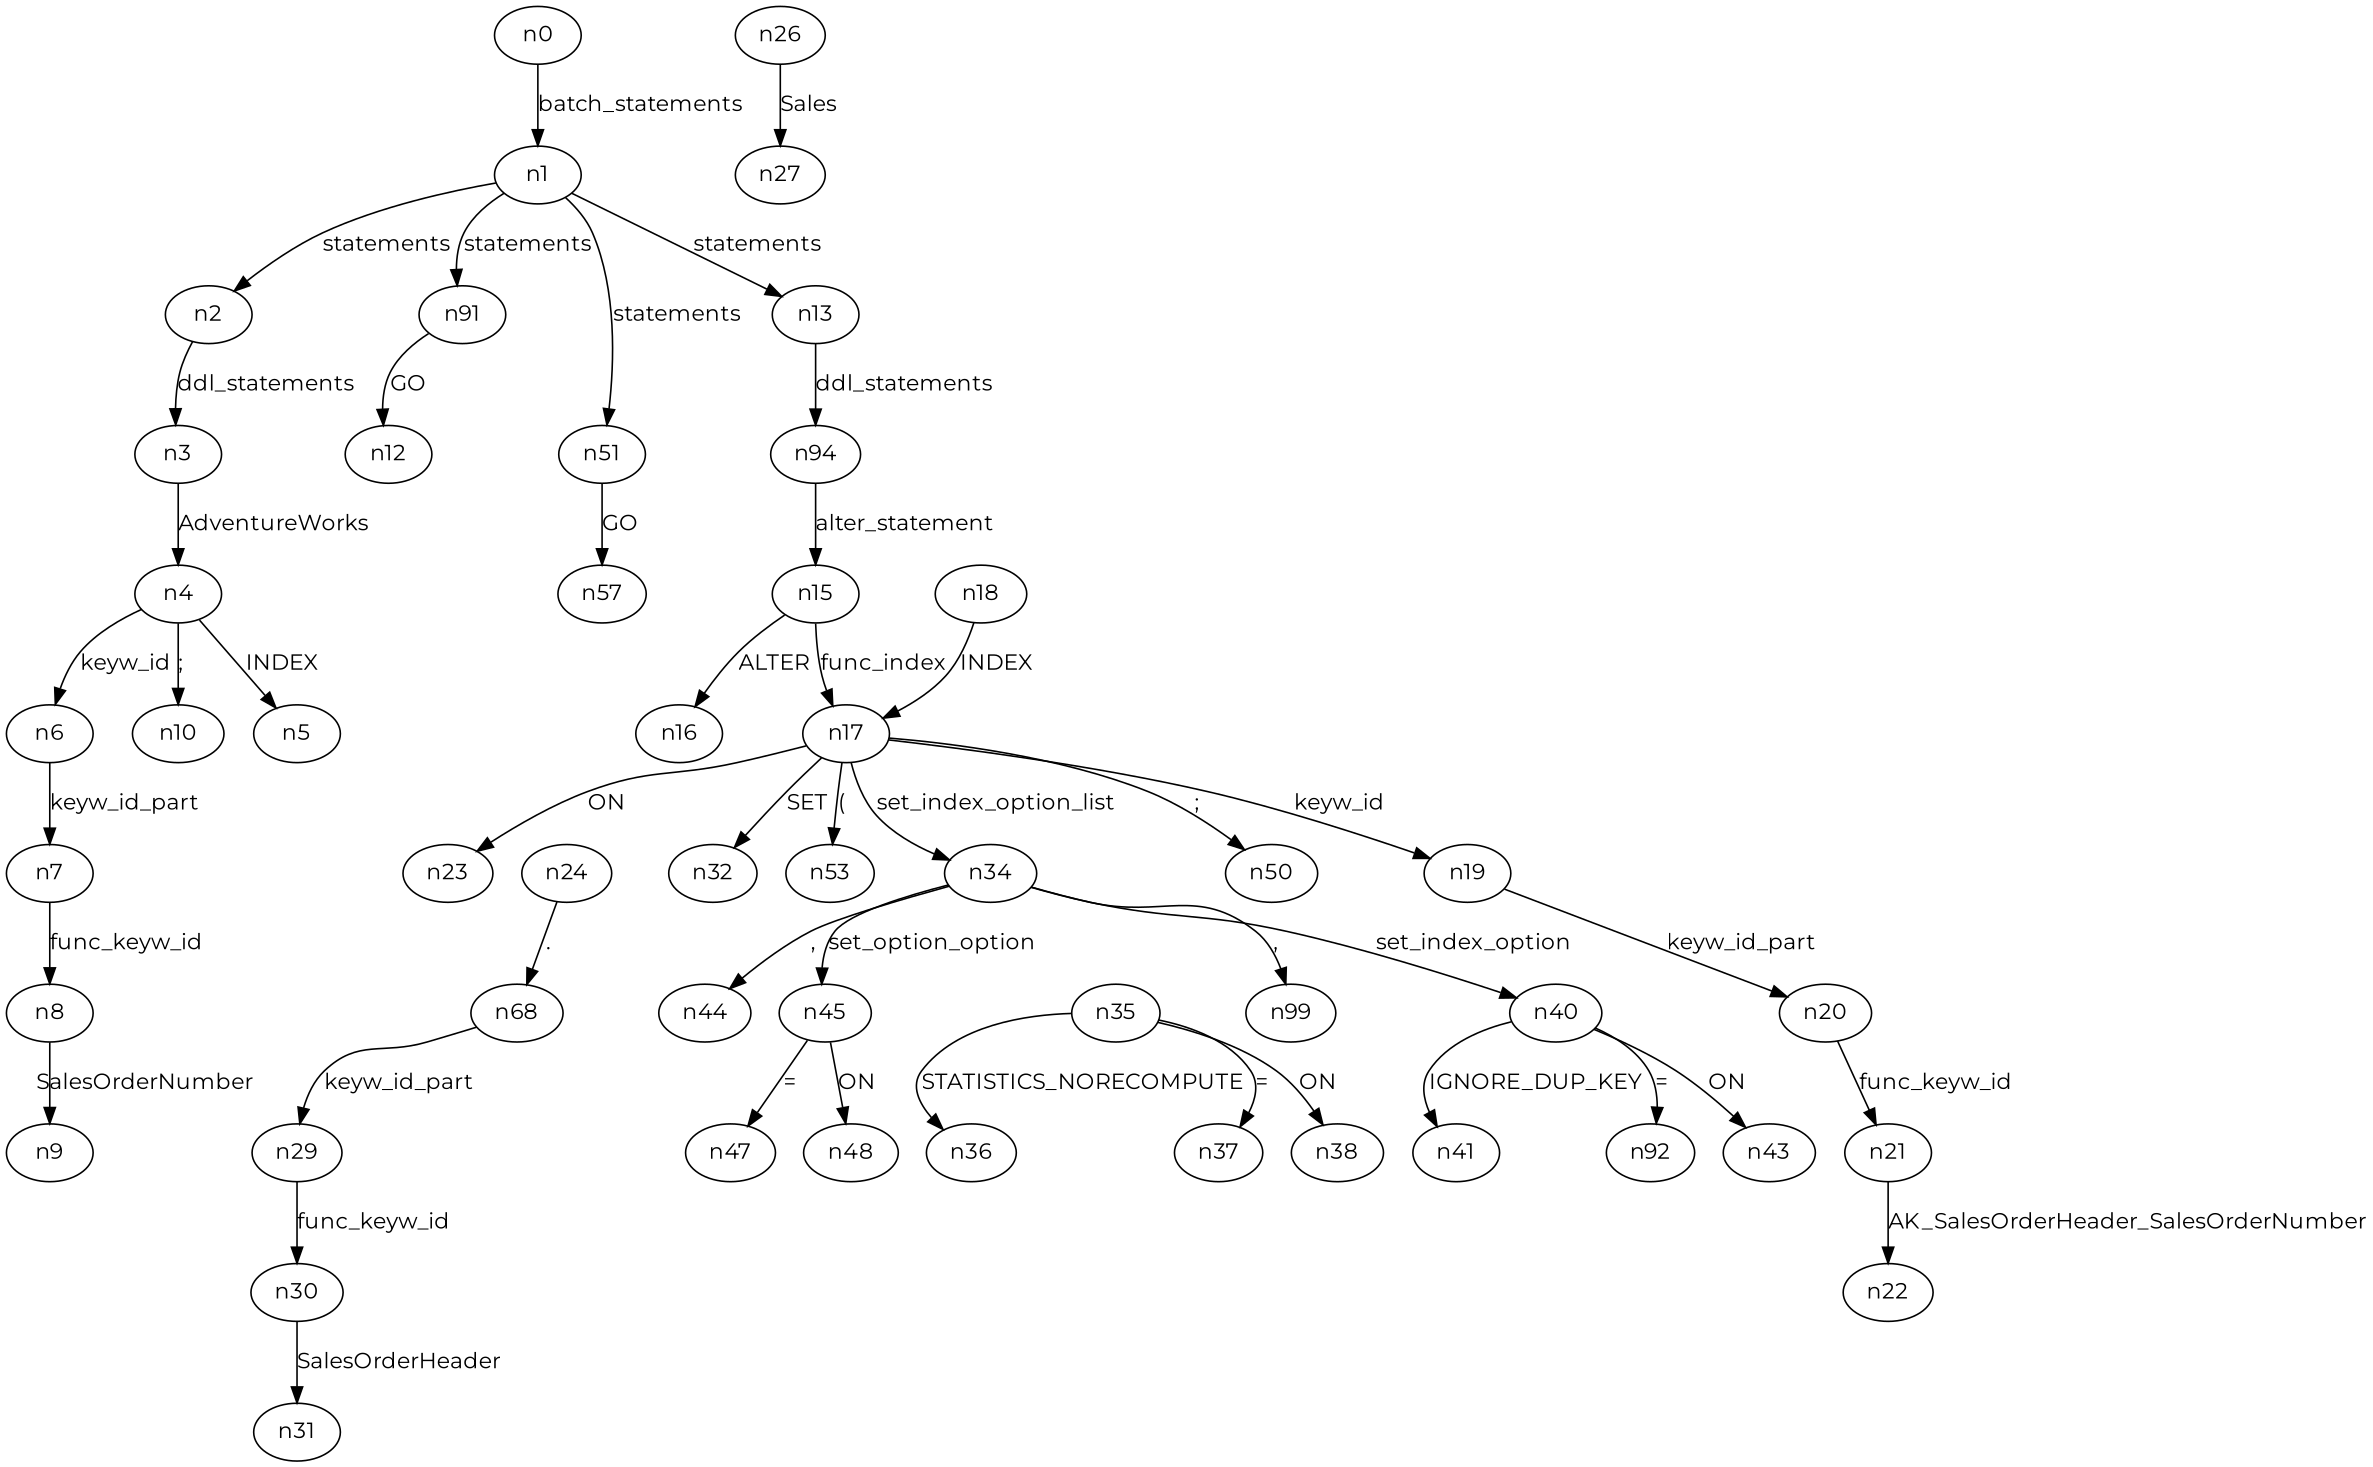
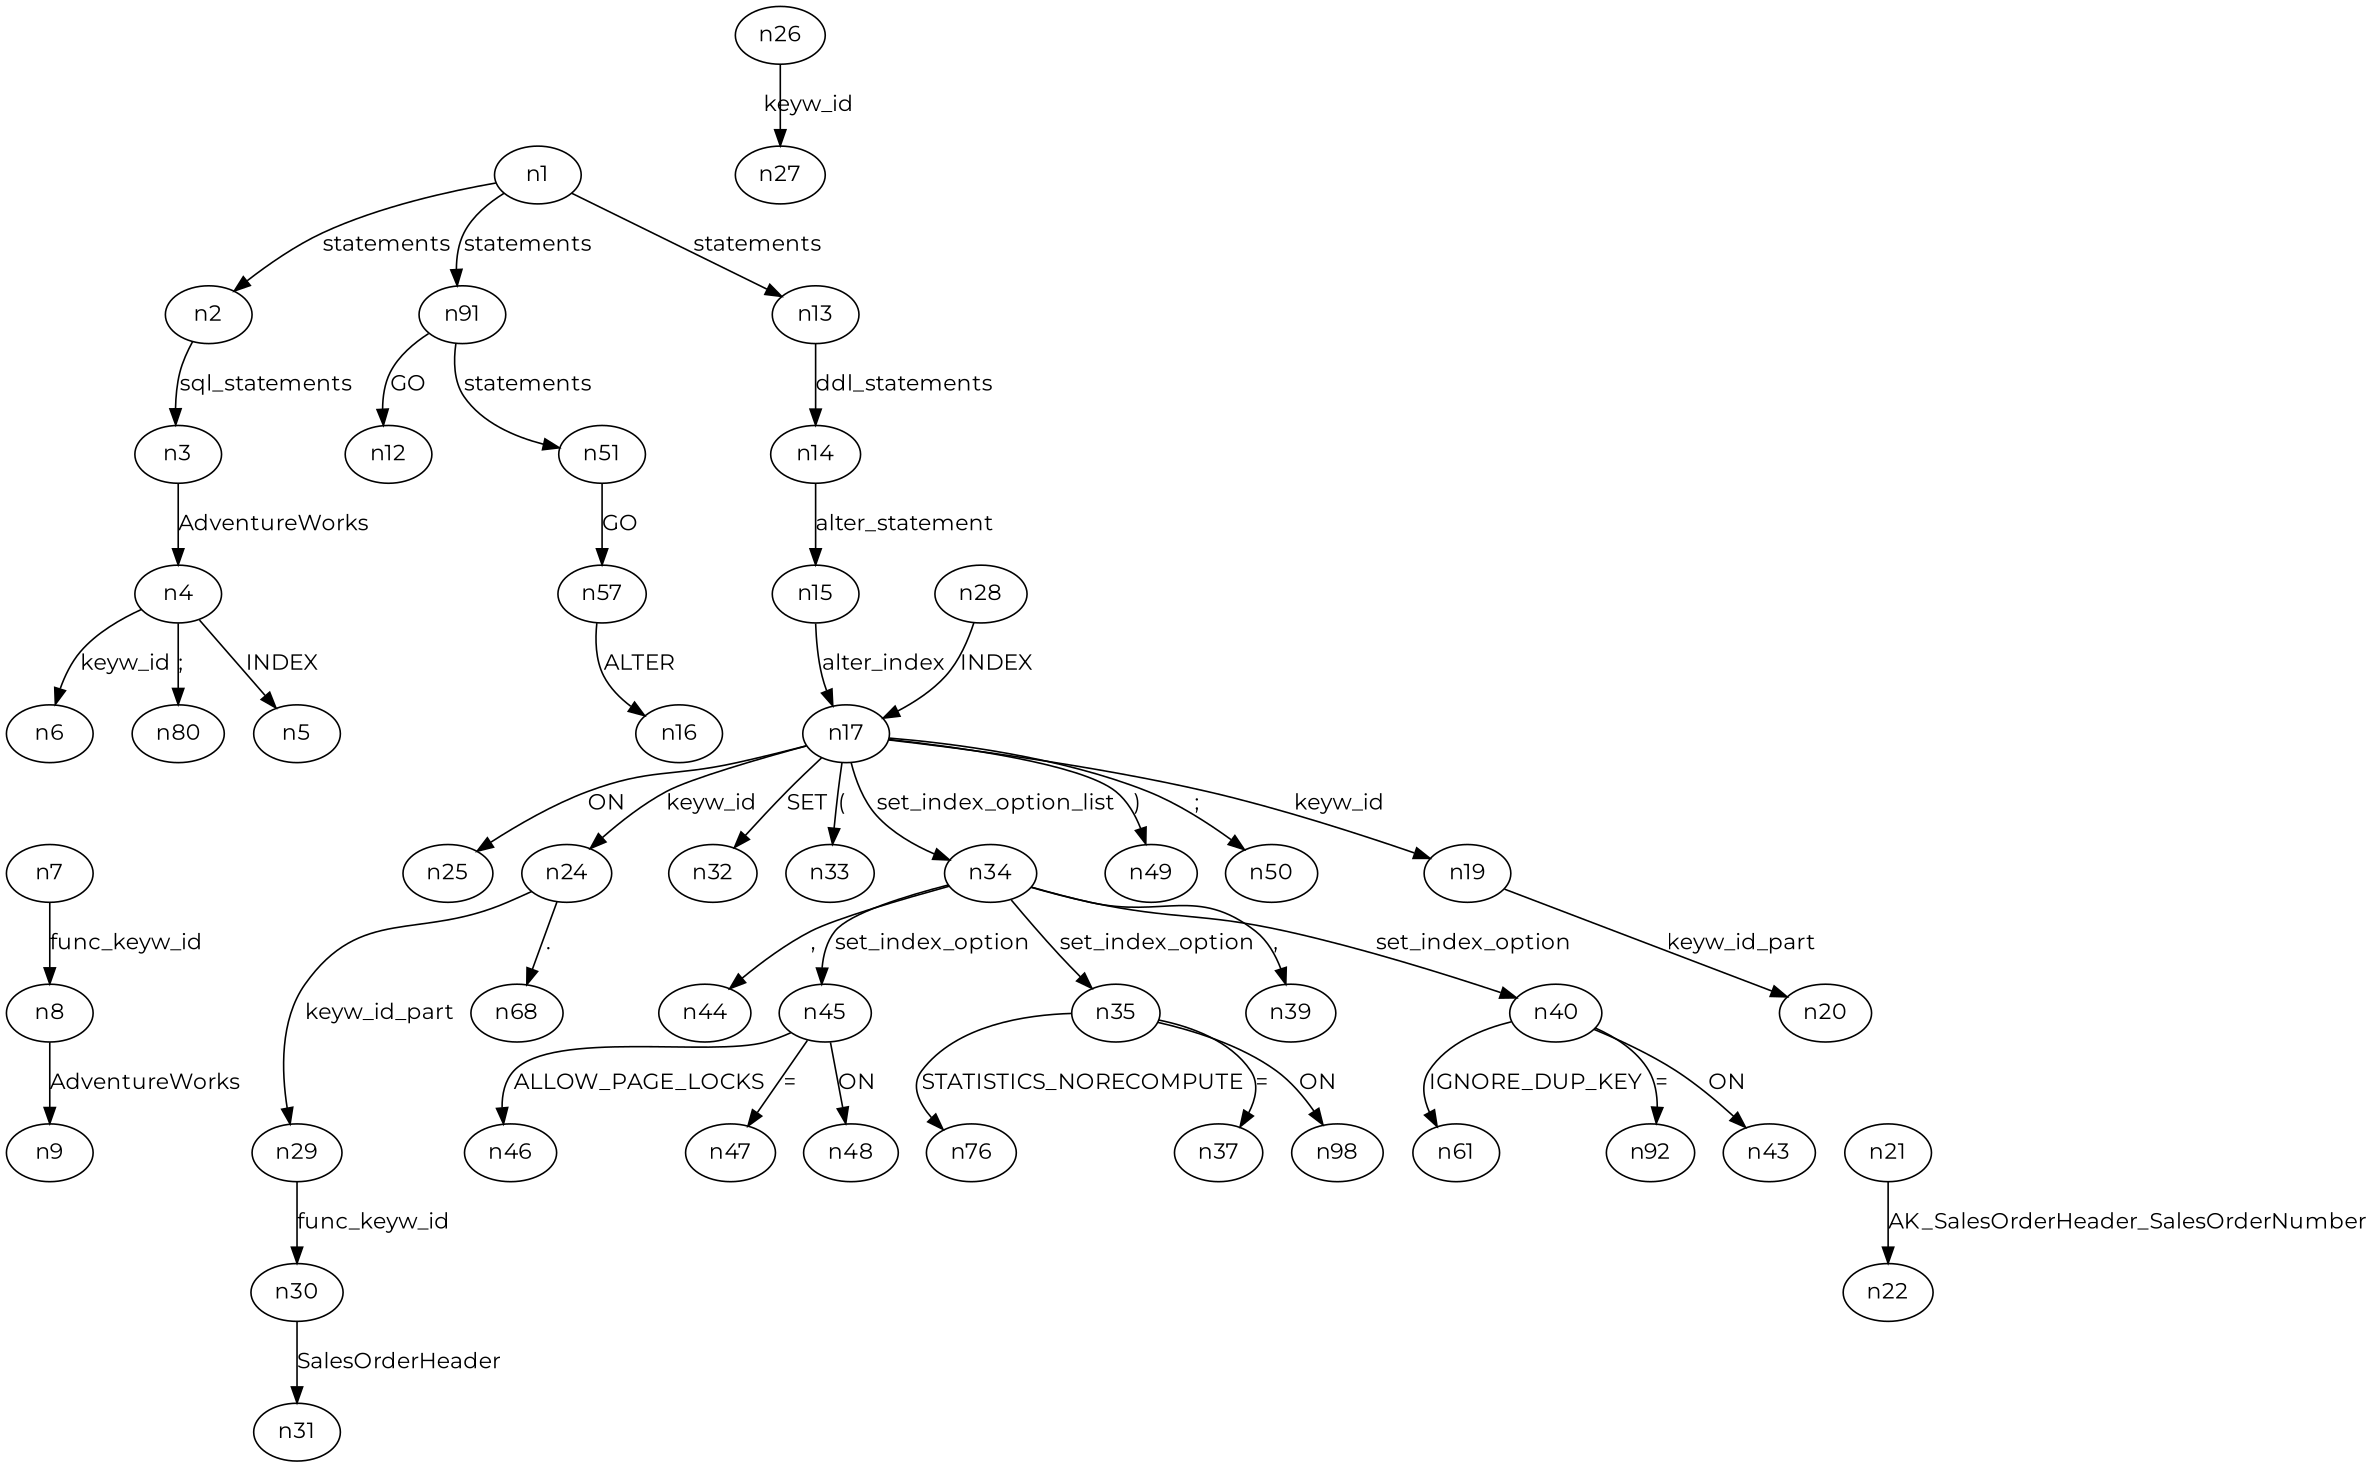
  digraph {
    fontname=Montserrat
    node [fontname=Montserrat]
    edge [fontname=Montserrat]
-   n0
    n1
    n2
    n11 [label=n91]
    n13
    n51
    n3
    n12
-   n14 [label=n94]
+   n14
    n52 [label=n57]
    n4
    n5
    n6
-   n10
+   n10 [label=n80]
    n7
    n8
    n9
    n15
    n16
    n17
    n19
-   n23
+   n23 [label=n25]
    n24
    n32
-   n33 [label=n53]
+   n33
    n34
+   n49
    n50
-   n18
+   n18 [label=n28]
    n20
    n28 [label=n68]
    n29
    n35
-   n39 [label=n99]
+   n39
    n40
    n44
    n45
    n21
    n22
    n30
    n26
    n27
    n31
-   n36
+   n36 [label=n76]
    n37
-   n38
-   n41
+   n38 [label=n98]
+   n41 [label=n61]
    n42 [label=n92]
    n43
+   n46
    n47
    n48
-   n0 -> n1 [label=batch_statements]
    n1 -> n2 [label=statements]
    n1 -> n11 [label=statements]
    n1 -> n13 [label=statements]
-   n1 -> n51 [label=statements]
-   n2 -> n3 [label=ddl_statements]
+   n11 -> n51 [label=statements]
+   n2 -> n3 [label=sql_statements]
    n11 -> n12 [label=GO]
    n13 -> n14 [label=ddl_statements]
    n51 -> n52 [label=GO]
    n3 -> n4 [label=AdventureWorks]
    n14 -> n15 [label=alter_statement]
    n4 -> n5 [label=INDEX]
    n4 -> n6 [label=keyw_id]
    n4 -> n10 [label=";"]
-   n6 -> n7 [label=keyw_id_part]
    n7 -> n8 [label=func_keyw_id]
-   n8 -> n9 [label=SalesOrderNumber]
-   n15 -> n16 [label=ALTER]
-   n15 -> n17 [label=func_index]
+   n8 -> n9 [label=AdventureWorks]
+   n52 -> n16 [label=ALTER]
+   n15 -> n17 [label=alter_index]
    n17 -> n19 [label=keyw_id]
    n17 -> n23 [label=ON]
+   n17 -> n24 [label=keyw_id]
    n17 -> n32 [label=SET]
    n17 -> n33 [label="("]
    n17 -> n34 [label=set_index_option_list]
+   n17 -> n49 [label=")"]
    n17 -> n50 [label=";"]
    n19 -> n20 [label=keyw_id_part]
    n24 -> n28 [label="."]
-   n28 -> n29 [label=keyw_id_part]
+   n24 -> n29 [label=keyw_id_part]
+   n34 -> n35 [label=set_index_option]
    n34 -> n39 [label=","]
    n34 -> n40 [label=set_index_option]
    n34 -> n44 [label=","]
-   n34 -> n45 [label=set_option_option]
+   n34 -> n45 [label=set_index_option]
    n18 -> n17 [label=INDEX]
-   n20 -> n21 [label=func_keyw_id]
    n29 -> n30 [label=func_keyw_id]
    n35 -> n36 [label=STATISTICS_NORECOMPUTE]
    n35 -> n37 [label="="]
    n35 -> n38 [label=ON]
    n40 -> n41 [label=IGNORE_DUP_KEY]
    n40 -> n42 [label="="]
    n40 -> n43 [label=ON]
+   n45 -> n46 [label=ALLOW_PAGE_LOCKS]
    n45 -> n47 [label="="]
    n45 -> n48 [label=ON]
    n21 -> n22 [label=AK_SalesOrderHeader_SalesOrderNumber]
    n30 -> n31 [label=SalesOrderHeader]
-   n26 -> n27 [label=Sales]
+   n26 -> n27 [label=keyw_id]
  }
